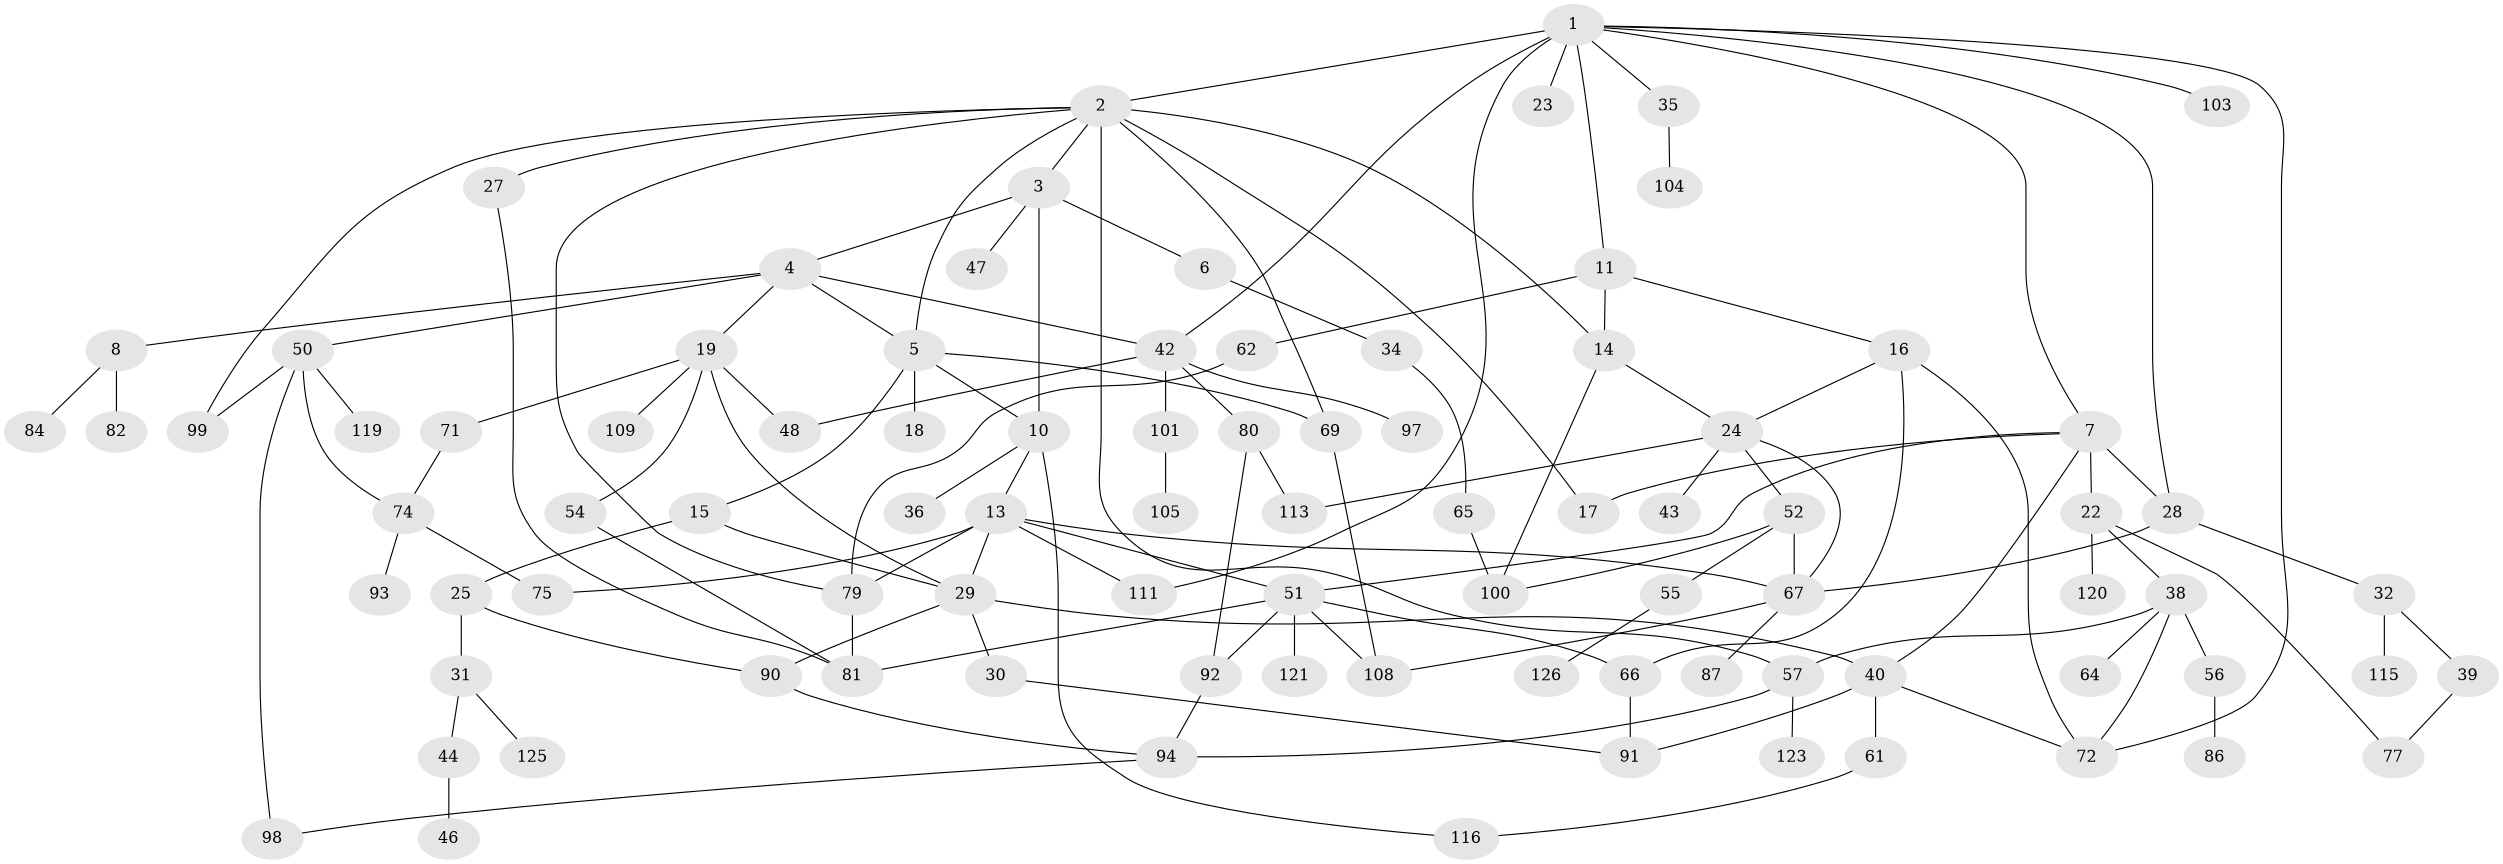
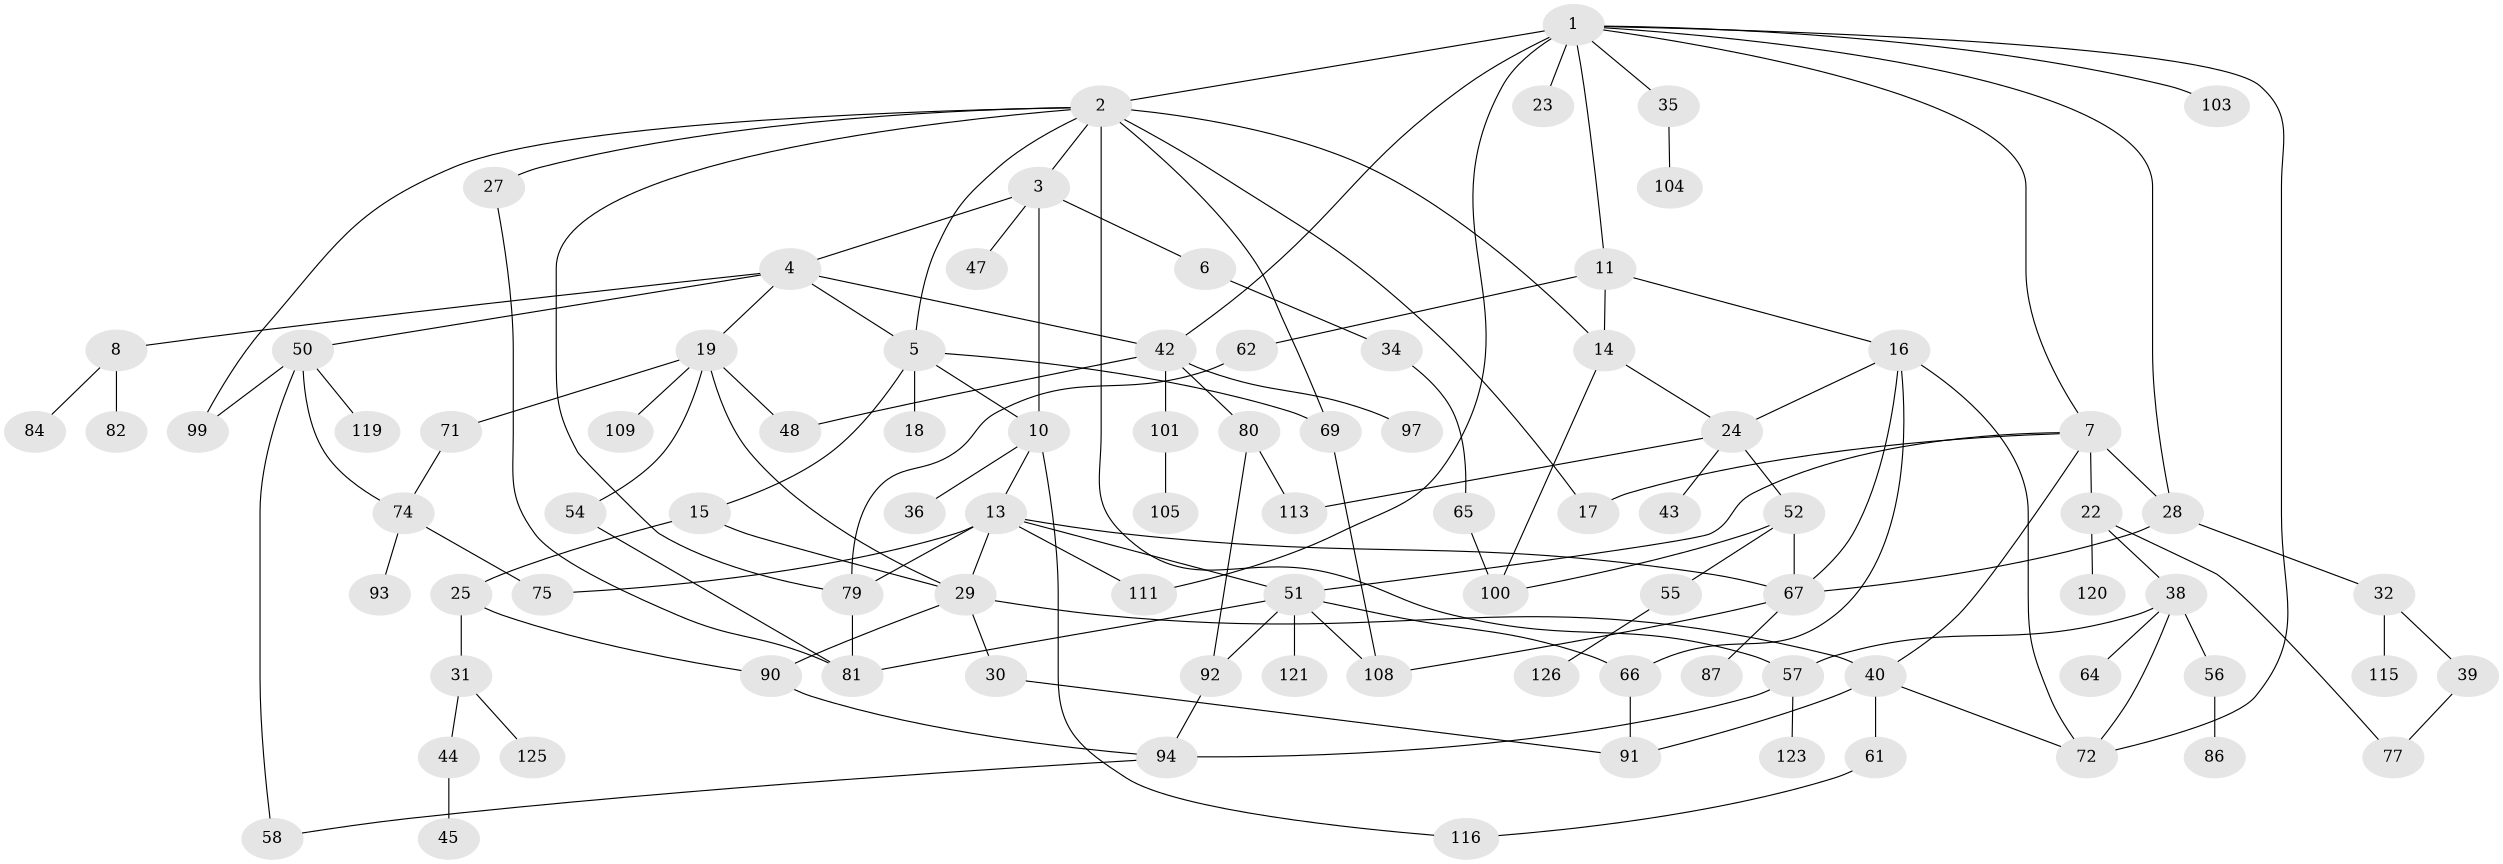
  graph {
    node [color=gray90 style=filled]
    1 [super="+33"]
    2 [super="+20"]
    7 [super="+12"]
    11
    23
    28 [super="+78"]
    35
    42 [super="+96"]
    72
    103
    111
    3 [super="+9"]
    5
    14 [super="+76"]
    17
    27
    57 [super="+73"]
    69 [super="+122"]
    79 [super="+114"]
    99
    22 [super="+124"]
    40 [super="+49"]
    51 [super="+117"]
    16
    62 [super="+70"]
    67 [super="+127"]
    32 [super="+68"]
    104
    48 [super="+63"]
    80 [super="+106"]
    97
    101
    4 [super="+26"]
    6
    10 [super="+128"]
    47
    15 [super="+21"]
    18
    24 [super="+37"]
    100 [super="+112"]
    81 [super="+110"]
    94 [super="+129"]
    123
    108
    8 [super="+58"]
    19 [super="+46"]
    50 [super="+60"]
    34 [super="+83"]
    13 [super="+53"]
    36
    116
    82
    84
    29 [super="+88"]
    54
    71
    109
    74 [super="+89"]
-   98
+   98 [label=58]
    119
    25 [super="+59"]
    65 [super="+102"]
    38 [super="+41"]
    77
    120
    91 [super="+95"]
    61
    66
    92
    121
    75
    90 [super="+118"]
    30
    87
    43
    52 [super="+107"]
    113
    31 [super="+85"]
    56
    64
    55
    44
    125
    39
    115
-   45 [label=46]
+   45
    86
    105
    93
    126
    1 -- 2 [weight=2]
    1 -- 7
    1 -- 11
    1 -- 23
    1 -- 28
    1 -- 35
    1 -- 42 [weight=2]
    1 -- 72
    1 -- 103
    1 -- 111
    2 -- 3
    2 -- 5
    2 -- 14
    2 -- 17
    2 -- 27
    2 -- 57
    2 -- 69
    2 -- 79
    2 -- 99
    7 -- 28
    7 -- 17
    7 -- 22
    7 -- 40
    7 -- 51
    11 -- 14
    11 -- 16
    11 -- 62
    28 -- 67
    28 -- 32
    35 -- 104
    42 -- 48
    42 -- 80
    42 -- 97
    42 -- 101
    3 -- 4
    3 -- 6
    3 -- 10
    3 -- 47
    5 -- 69
    5 -- 10
    5 -- 15
    5 -- 18
    14 -- 24
    14 -- 100
    27 -- 81
    57 -- 94
    57 -- 123
    69 -- 108
    79 -- 81
    22 -- 38
    22 -- 77
    22 -- 120
    40 -- 72
    40 -- 91
    40 -- 61
    51 -- 81
    51 -- 108
    51 -- 66
    51 -- 92
    51 -- 121
    16 -- 72
    16 -- 24
    16 -- 66
    62 -- 79
    67 -- 108
    67 -- 87
    32 -- 39
    32 -- 115
    80 -- 92
    80 -- 113
    101 -- 105
    4 -- 42
    4 -- 5
    4 -- 8
    4 -- 19
    4 -- 50
    6 -- 34
    10 -- 13
    10 -- 36
    10 -- 116
    15 -- 29
    15 -- 25
-   24 -- 67
+   16 -- 67
    24 -- 43
    24 -- 52
    24 -- 113
    94 -- 98
    8 -- 82
    8 -- 84
    19 -- 48
    19 -- 29
    19 -- 54
    19 -- 71
    19 -- 109
    50 -- 99
    50 -- 74
    50 -- 98
    50 -- 119
    34 -- 65
    13 -- 111
    13 -- 79
    13 -- 51
    13 -- 67
    13 -- 29
    13 -- 75
    29 -- 40
    29 -- 90
    29 -- 30
    54 -- 81
    71 -- 74
    74 -- 75
    74 -- 93
    25 -- 90
    25 -- 31
    65 -- 100 [weight=2]
    38 -- 72
    38 -- 57
    38 -- 56
    38 -- 64
    61 -- 116
    66 -- 91
    92 -- 94
    90 -- 94
    30 -- 91
    52 -- 67
    52 -- 100
    52 -- 55
    31 -- 44
    31 -- 125
    56 -- 86
    55 -- 126
    44 -- 45
    39 -- 77
  }
